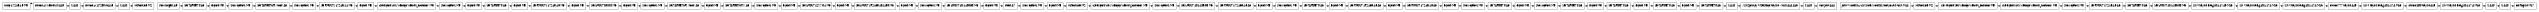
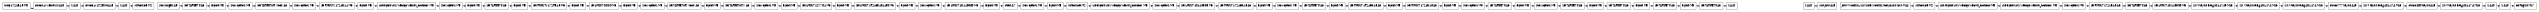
  digraph {
    fontname=Lato
    rankdir=TB
    node [fontname=Lato shape=box]
    edge [constraint=false fontname=Lato]
    n1 [label="nmap 172.18.1.5 M0 "]
    n2 [label="chmod +x webmin.sh A15 "]
    n3 [label="ls A10 "]
    n4 [label="chmod +x 47230.rb A15 "]
    n5 [label="ls A10 "]
    n6 [label="msfconsole M2 "]
    n7 [label="show targets A5 "]
    n8 [label="set TARGET 0 A6 "]
    n9 [label="exploit M8 "]
    n10 [label="show options M5 "]
    n11 [label="set TARGETURI /root/ A6 "]
    n12 [label="show options M5 "]
    n13 [label="set RHOSTS 172.18.1.1 M6 "]
    n14 [label="exploit M8 "]
    n15 [label="use exploit/unix/webapp/webmin_backdoor  M8 "]
    n16 [label="show options M5 "]
    n17 [label="exploit M8 "]
    n18 [label="set TARGET 0 A6 "]
    n19 [label="exploit M8 "]
-   n20 [label="set RHOSTS 172.18.1.5 M6 "]
+   n20 [label="set RHOSTS 172.98.1.5 M6"]
    n21 [label="exploit M8 "]
-   n22 [label="set LHOST 0.8.0.0 M6"]
+   n22 [label="set LHOST 0.0.0.0 M6 "]
    n23 [label="exploit M8 "]
    n24 [label="show options M5 "]
    n25 [label="set TARGETURI /root/ A6 "]
    n26 [label="exploit M8 "]
    n27 [label="set TARGETURI / A6 "]
    n28 [label="show options M5 "]
    n29 [label="exploit M8 "]
    n30 [label="set LHOST 127.7.0.1 M6"]
    n31 [label="exploit M8 "]
    n32 [label="set LHOST 192.168.131.153 M6 "]
    n33 [label="exploit M8 "]
    n34 [label="show options M5 "]
    n35 [label="set LHOST 10.1.135.83 M6 "]
    n36 [label="exploit M8 "]
    n37 [label="check A7 "]
    n38 [label="show options M5 "]
    n39 [label="exploit M8 "]
    n40 [label="msfconsole M2 "]
    n41 [label="use exploit/unix/webapp/webmin_backdoor  M8 "]
    n42 [label="show options M5 "]
    n43 [label="set LHOST 10.1.135.83 M6 "]
    n44 [label="set RHOST 172.168.1.5 A6 "]
    n45 [label="exploit M8 "]
    n46 [label="show options M5 "]
    n47 [label="set TARGET 0 A6 "]
    n48 [label="exploit M8 "]
    n49 [label="set RHOST 192.168.1.5 A6 "]
    n50 [label="exploit M8 "]
    n51 [label="set RHOST 172.18.1.5 A6 "]
    n52 [label="exploit M8 "]
    n53 [label="show options M5 "]
    n54 [label="set TARGET 0 A6 "]
    n55 [label="exploit M8 "]
    n56 [label="show options M5 "]
    n57 [label="set TARGET 0 A6 "]
    n58 [label="exploit M8 "]
    n59 [label="set TARGET 0 A6 "]
    n60 [label="exploit M8 "]
    n61 [label="set TARGET 0 A6 "]
    n62 [label="exploit M8 "]
    n63 [label="set TARGET 0 A6 "]
    n64 [label="ls A10 "]
-   n65 [label="./ssh2john.py ~/Desktop/key.txt > hash A14 A16 "]
    n66 [label="ls A10 "]
-   n67 [label="man john A14 "]
+   n67 [label="man john A15"]
    n68 [label="john --wordlist=/usr/share/wordlists/rockyou.txt hash M14 "]
    n69 [label="msfconsole M2 "]
-   n70 [label="use /exploit/set/webapp/webmin_backdoor M8"]
+   n70 [label="use /exploit/unix/webapp/webmin_backdoor M8 "]
    n71 [label="use exploit/unix/webapp/webmin_backdoor  M8 "]
    n72 [label="show options M5 "]
    n73 [label="set RHOST 172.18.1.5 A6 "]
    n74 [label="set TARGET 0 A6 "]
    n75 [label="set LHOST 10.1.135.83 M6 "]
    n76 [label="ssh -i key.txt eve@10.1.17.45 M16 "]
    n77 [label="ssh -i key.txt eve@10.1.17.4 M16 "]
    n78 [label="ssh -i key.txt eve@10.1.17.4 M16 "]
    n79 [label="chmod 777 key.txt A15 "]
    n80 [label="ssh -i key.txt eve@10.1.17.4 M16 "]
    n81 [label="chmod 400 key.txt A15 "]
    n82 [label="ssh -i key.txt eve@10.1.17.4 M16 "]
    n83 [label="ls A10 "]
    n84 [label="ls A10 "]
    n85 [label="cat flag.txt M17 "]
-   n2 -> n1
+   n1 -> n2
    n2 -> n3
    n3 -> n4
    n4 -> n5
    n5 -> n6
    n7 -> n8
    n8 -> n9
    n9 -> n10
    n10 -> n11
    n11 -> n12
    n12 -> n13
    n13 -> n14
    n14 -> n15
    n15 -> n16
    n16 -> n17
    n17 -> n18
    n18 -> n19
    n19 -> n20
    n20 -> n21
    n21 -> n22
    n22 -> n23
    n23 -> n24
    n24 -> n25
    n25 -> n26
    n26 -> n27
    n27 -> n28
    n28 -> n29
    n29 -> n30
    n30 -> n31
    n31 -> n32
    n32 -> n33
    n33 -> n34
    n34 -> n35
    n35 -> n36
    n36 -> n37
    n37 -> n38
    n38 -> n39
    n39 -> n40
    n40 -> n41
    n41 -> n42
    n42 -> n43
    n43 -> n44
    n44 -> n45
    n45 -> n46
    n46 -> n47
    n47 -> n48
    n48 -> n49
    n49 -> n50
    n50 -> n51
    n51 -> n52
    n52 -> n53
    n53 -> n54
    n54 -> n55
    n55 -> n56
    n56 -> n57
    n57 -> n58
    n58 -> n59
    n59 -> n60
    n60 -> n61
    n61 -> n62
    n62 -> n63
    n63 -> n64
-   n64 -> n65
-   n65 -> n66
    n66 -> n67
    n68 -> n69
    n69 -> n70
    n70 -> n71
    n71 -> n72
    n72 -> n73
    n73 -> n74
    n74 -> n75
    n75 -> n76
    n76 -> n77
    n77 -> n78
    n78 -> n79
    n79 -> n80
    n80 -> n81
    n81 -> n82
    n82 -> n83
    n83 -> n84
    n84 -> n85
  }
